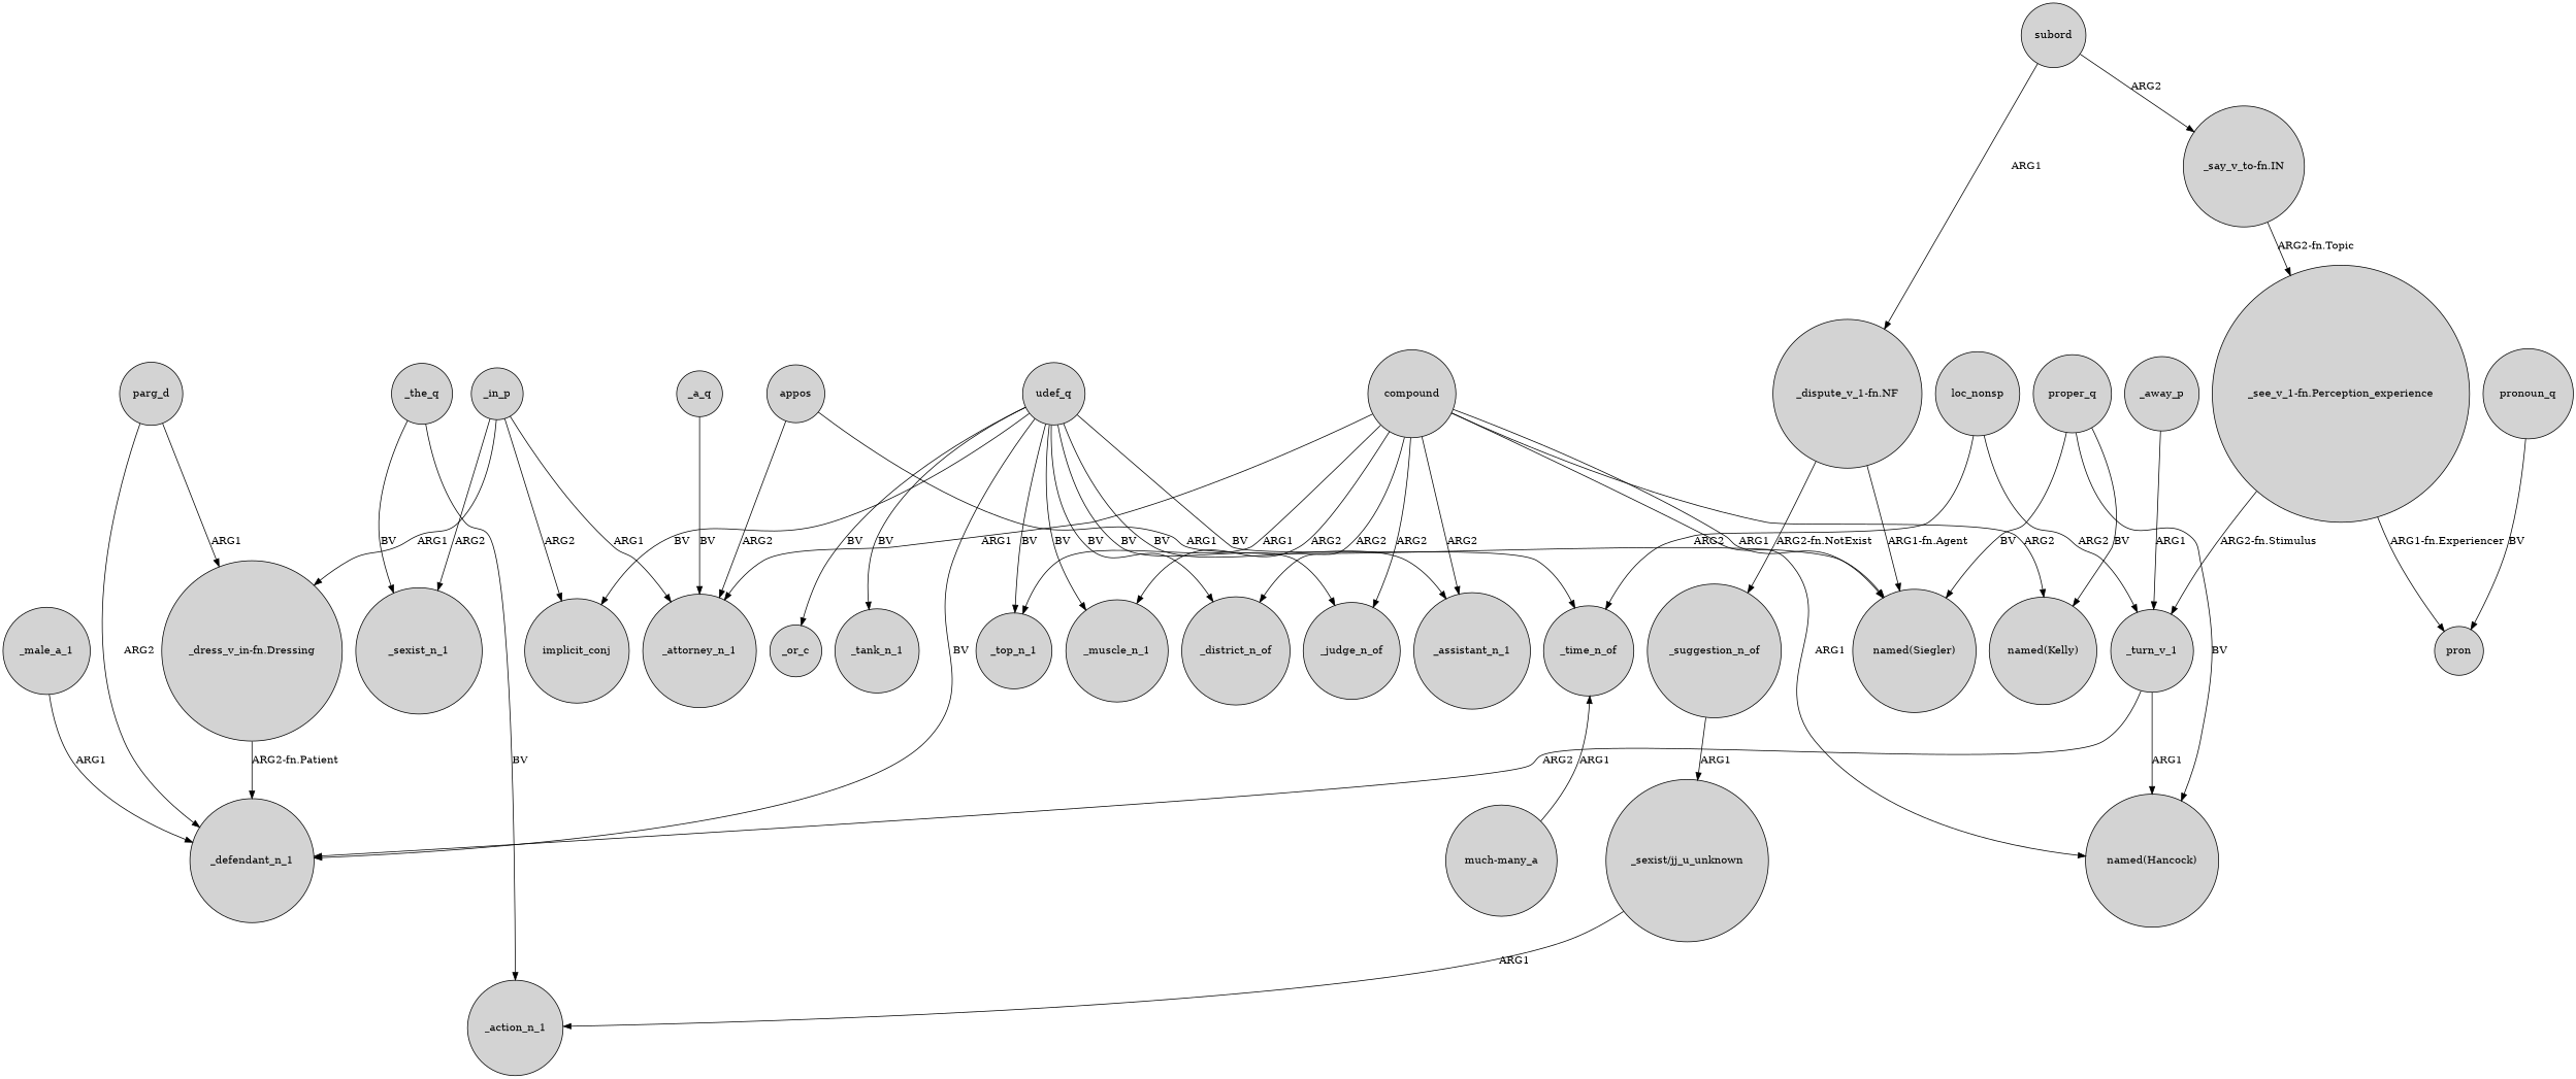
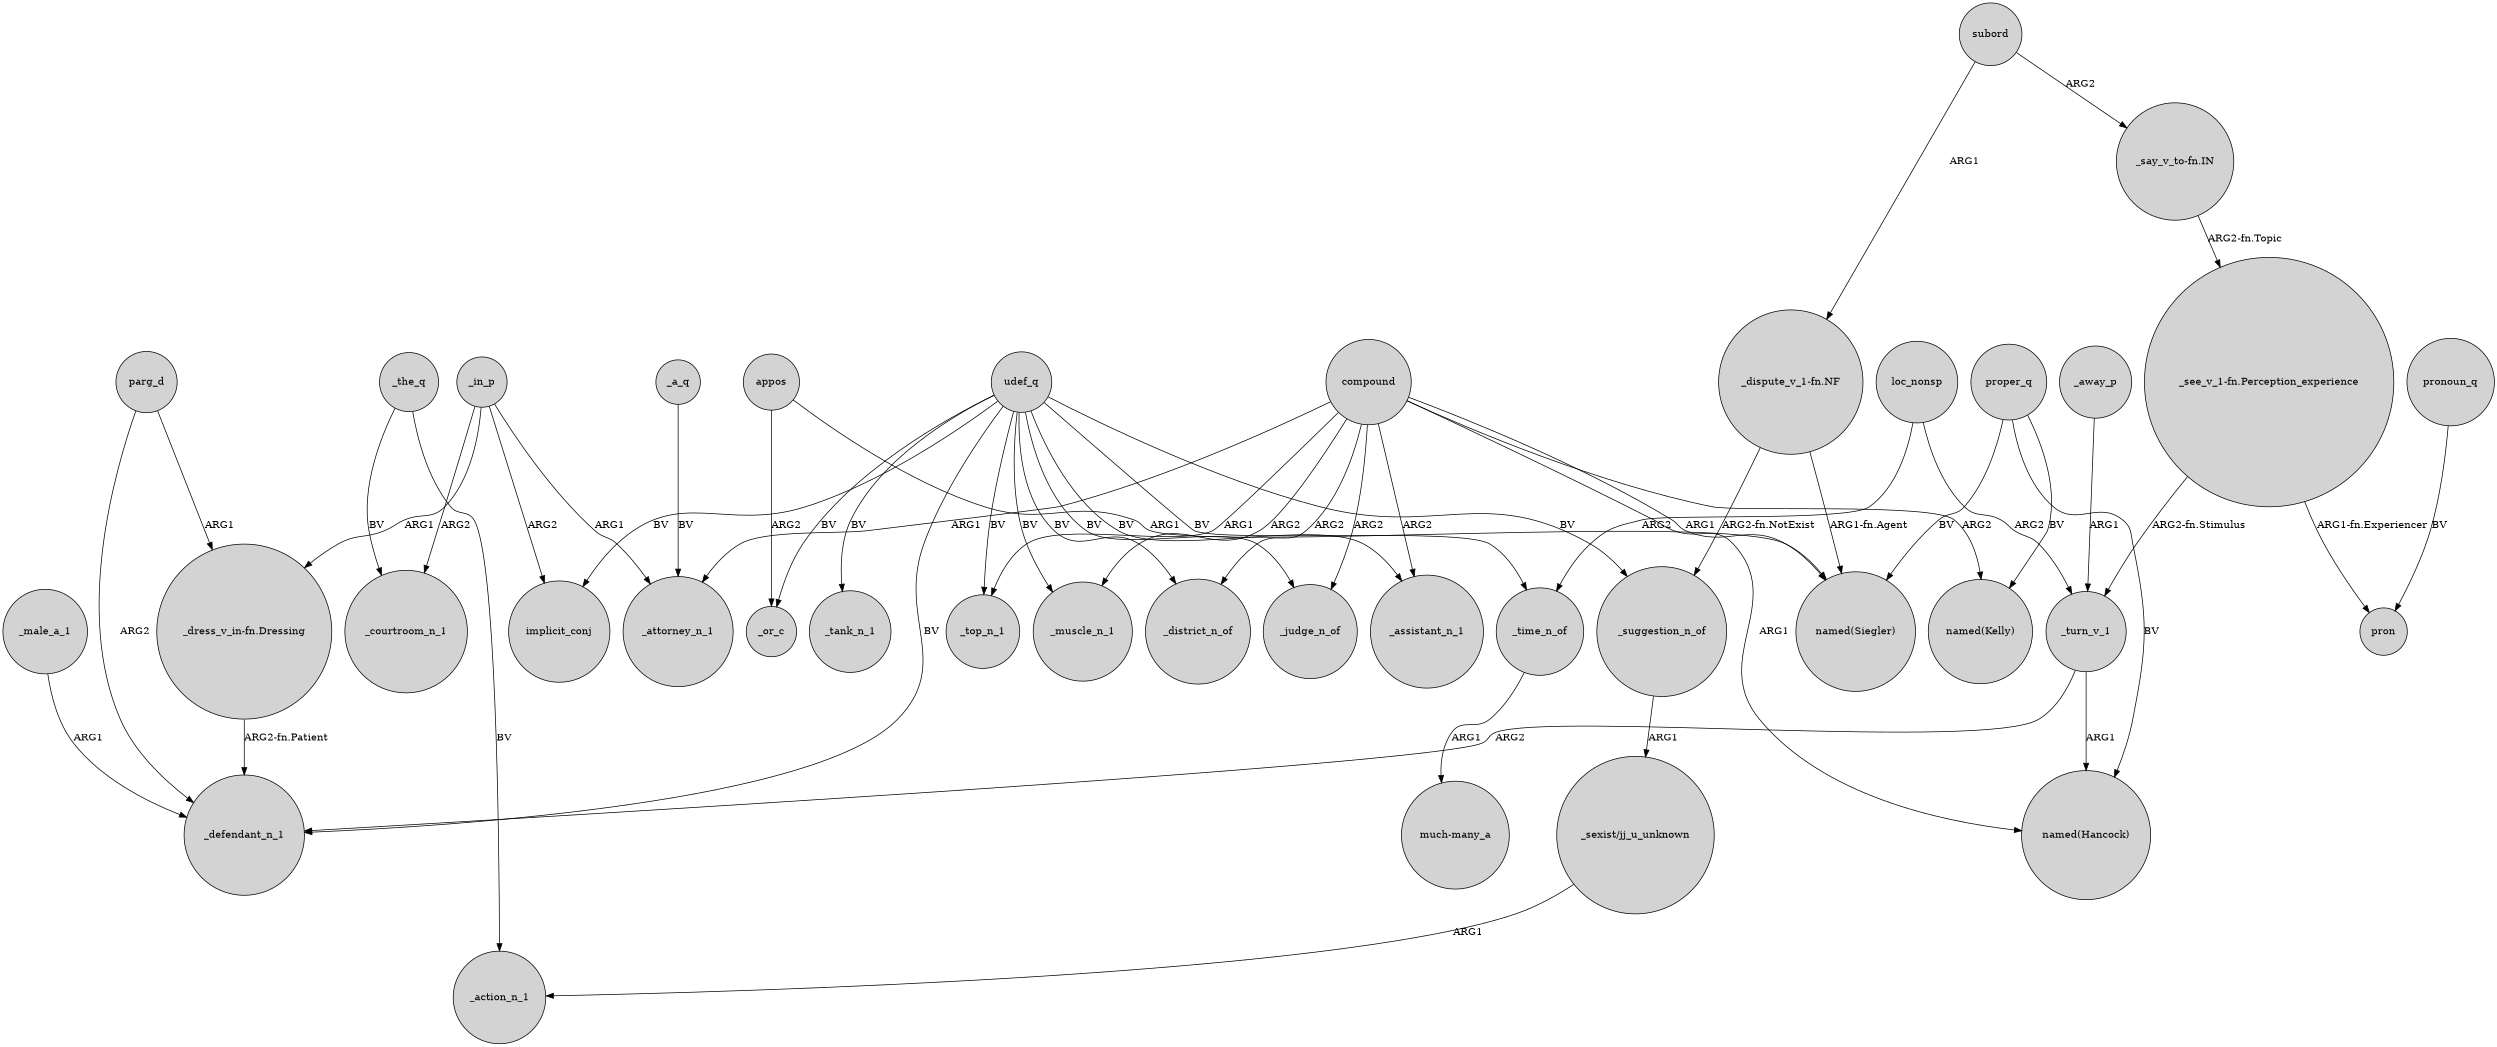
  digraph {
    node [shape=circle style=filled]
    _a_q
    _attorney_n_1
    udef_q
    _muscle_n_1
    _defendant_n_1
    _suggestion_n_of
    _tank_n_1
    _judge_n_of
    _time_n_of
    _or_c
    implicit_conj
    _assistant_n_1
    _district_n_of
    _top_n_1
    "_sexist/jj_u_unknown"
    _the_q
    _action_n_1
-   _courtroom_n_1 [label=_sexist_n_1]
+   _courtroom_n_1
    "_see_v_1-fn.Perception_experience"
    pron
    _turn_v_1
    "named(Hancock)"
    _in_p
    "_dress_v_in-fn.Dressing"
    proper_q
    "named(Siegler)"
    "named(Kelly)"
    "_dispute_v_1-fn.NF"
    compound
    loc_nonsp
    "_say_v_to-fn.IN"
    appos
    parg_d
    subord
    pronoun_q
    _away_p
    _male_a_1
    "much-many_a"
    _a_q -> _attorney_n_1 [label=BV]
    udef_q -> _muscle_n_1 [label=BV]
    udef_q -> _defendant_n_1 [label=BV]
+   udef_q -> _suggestion_n_of [label=BV]
    udef_q -> _tank_n_1 [label=BV]
    udef_q -> _judge_n_of [label=BV]
    udef_q -> _time_n_of [label=BV]
    udef_q -> _or_c [label=BV]
    udef_q -> implicit_conj [label=BV]
    udef_q -> _assistant_n_1 [label=BV]
    udef_q -> _district_n_of [label=BV]
    udef_q -> _top_n_1 [label=BV]
    _suggestion_n_of -> "_sexist/jj_u_unknown" [label=ARG1]
    "_sexist/jj_u_unknown" -> _action_n_1 [label=ARG1]
    _the_q -> _action_n_1 [label=BV]
    _the_q -> _courtroom_n_1 [label=BV]
    "_see_v_1-fn.Perception_experience" -> pron [label="ARG1-fn.Experiencer"]
    "_see_v_1-fn.Perception_experience" -> _turn_v_1 [label="ARG2-fn.Stimulus"]
    _turn_v_1 -> _defendant_n_1 [label=ARG2]
    _turn_v_1 -> "named(Hancock)" [label=ARG1]
    _in_p -> _attorney_n_1 [label=ARG1]
    _in_p -> implicit_conj [label=ARG2]
    _in_p -> _courtroom_n_1 [label=ARG2]
    _in_p -> "_dress_v_in-fn.Dressing" [label=ARG1]
    "_dress_v_in-fn.Dressing" -> _defendant_n_1 [label="ARG2-fn.Patient"]
    proper_q -> "named(Hancock)" [label=BV]
    proper_q -> "named(Siegler)" [label=BV]
    proper_q -> "named(Kelly)" [label=BV]
    "_dispute_v_1-fn.NF" -> _suggestion_n_of [label="ARG2-fn.NotExist"]
    "_dispute_v_1-fn.NF" -> "named(Siegler)" [label="ARG1-fn.Agent"]
    compound -> _attorney_n_1 [label=ARG1]
    compound -> _muscle_n_1 [label=ARG2]
    compound -> _judge_n_of [label=ARG2]
    compound -> _assistant_n_1 [label=ARG2]
    compound -> _district_n_of [label=ARG2]
    compound -> _top_n_1 [label=ARG1]
    compound -> "named(Hancock)" [label=ARG1]
    compound -> "named(Siegler)" [label=ARG1]
    compound -> "named(Kelly)" [label=ARG2]
    loc_nonsp -> _time_n_of [label=ARG2]
    loc_nonsp -> _turn_v_1 [label=ARG2]
    "_say_v_to-fn.IN" -> "_see_v_1-fn.Perception_experience" [label="ARG2-fn.Topic"]
-   appos -> _attorney_n_1 [label=ARG2]
+   appos -> _or_c [label=ARG2]
    appos -> "named(Siegler)" [label=ARG1]
    parg_d -> _defendant_n_1 [label=ARG2]
    parg_d -> "_dress_v_in-fn.Dressing" [label=ARG1]
    subord -> "_dispute_v_1-fn.NF" [label=ARG1]
    subord -> "_say_v_to-fn.IN" [label=ARG2]
    pronoun_q -> pron [label=BV]
    _away_p -> _turn_v_1 [label=ARG1]
    _male_a_1 -> _defendant_n_1 [label=ARG1]
-   "much-many_a" -> _time_n_of [label=ARG1]
+   _time_n_of -> "much-many_a" [label=ARG1]
  }
